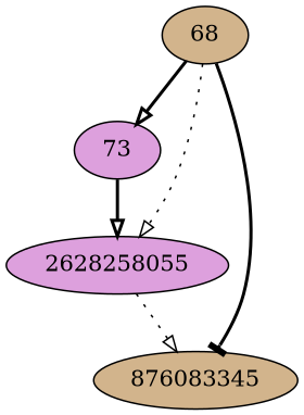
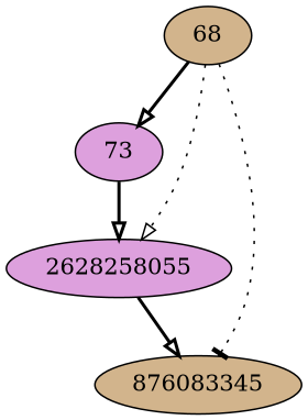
  strict digraph {
    fontname="DejaVu Serif"
    node [fillcolor=plum fontname="DejaVu Serif" style=filled]
    edge [arrowhead=onormal fontname="DejaVu Serif" style=bold]
    73
    2628258055
    876083345 [fillcolor=tan]
    68 [fillcolor=tan]
    73 -> 2628258055
-   2628258055 -> 876083345 [style=dotted]
+   2628258055 -> 876083345
    68 -> 73
    68 -> 2628258055 [style=dotted]
-   68 -> 876083345 [arrowhead=tee]
+   68 -> 876083345 [arrowhead=tee style=dotted]
  }
